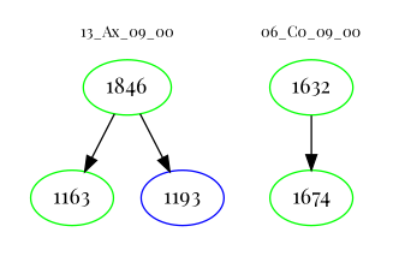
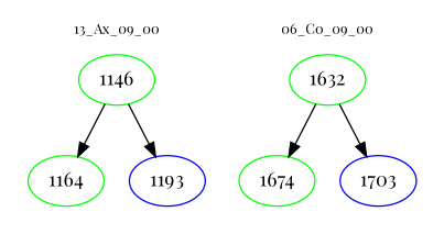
  digraph {
    fontname="Playfair Display"
    node [color=green fontname="Playfair Display"]
    edge [color=black fontname="Playfair Display"]
-   n1 [label=1163]
-   n2 [label=1846]
+   n1 [label=1164]
+   n2 [label=1146]
    n3 [color=blue label=1193]
    n4 [label=1674]
    n5 [label=1632]
+   n6 [color=blue label=1703]
    subgraph cluster_1 {
      color=white
      fontsize=10
      label="13_Ax_09_00"
      n1
      n2
      n3
    }
    subgraph cluster_2 {
      color=white
      fontsize=10
      label="06_C0_09_00"
      n4
      n5
+     n6
    }
    n2 -> n1
    n2 -> n3
    n5 -> n4
+   n5 -> n6
  }
